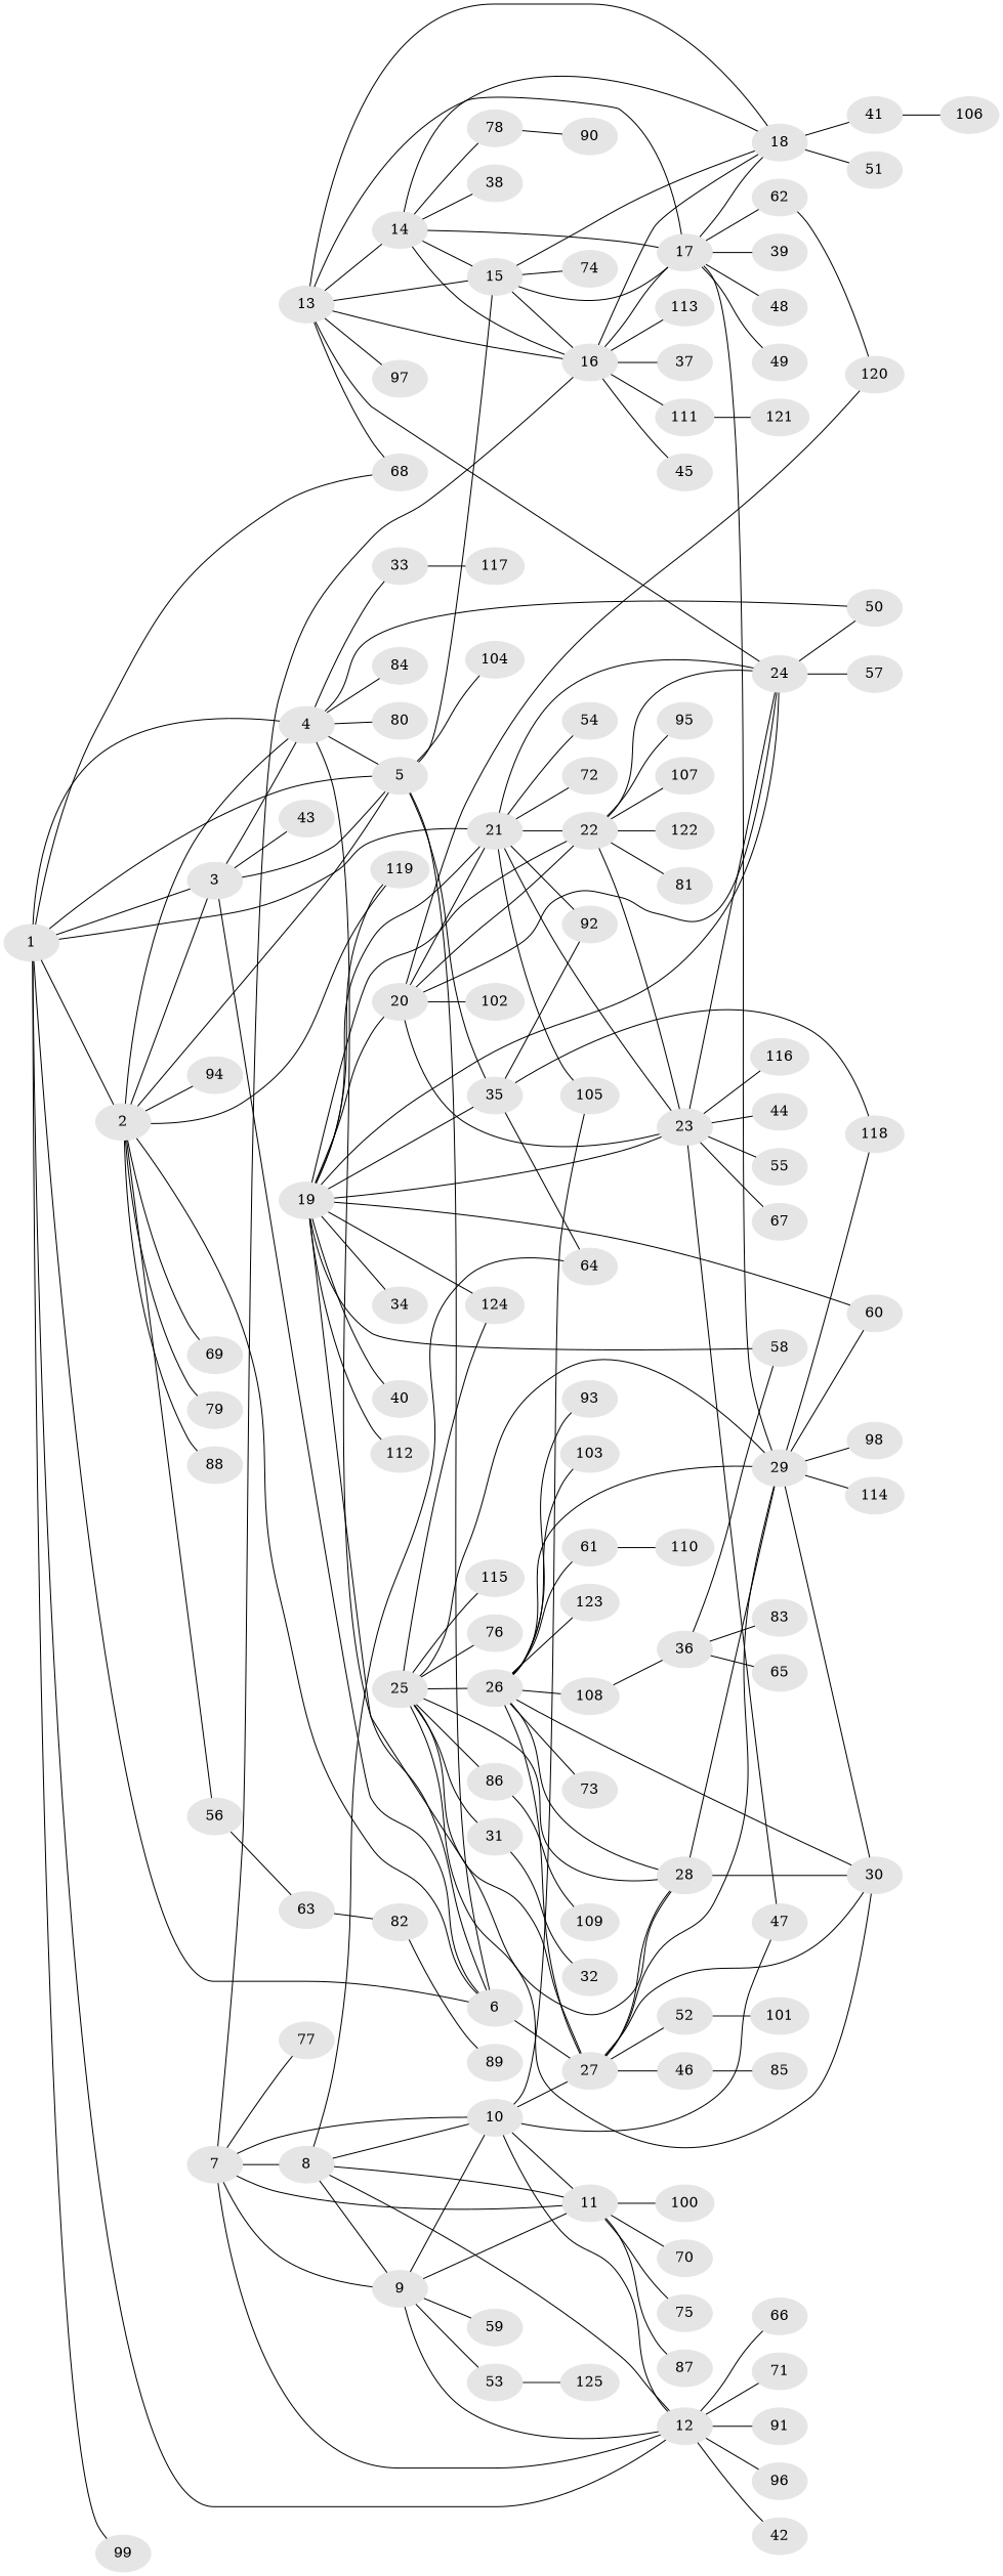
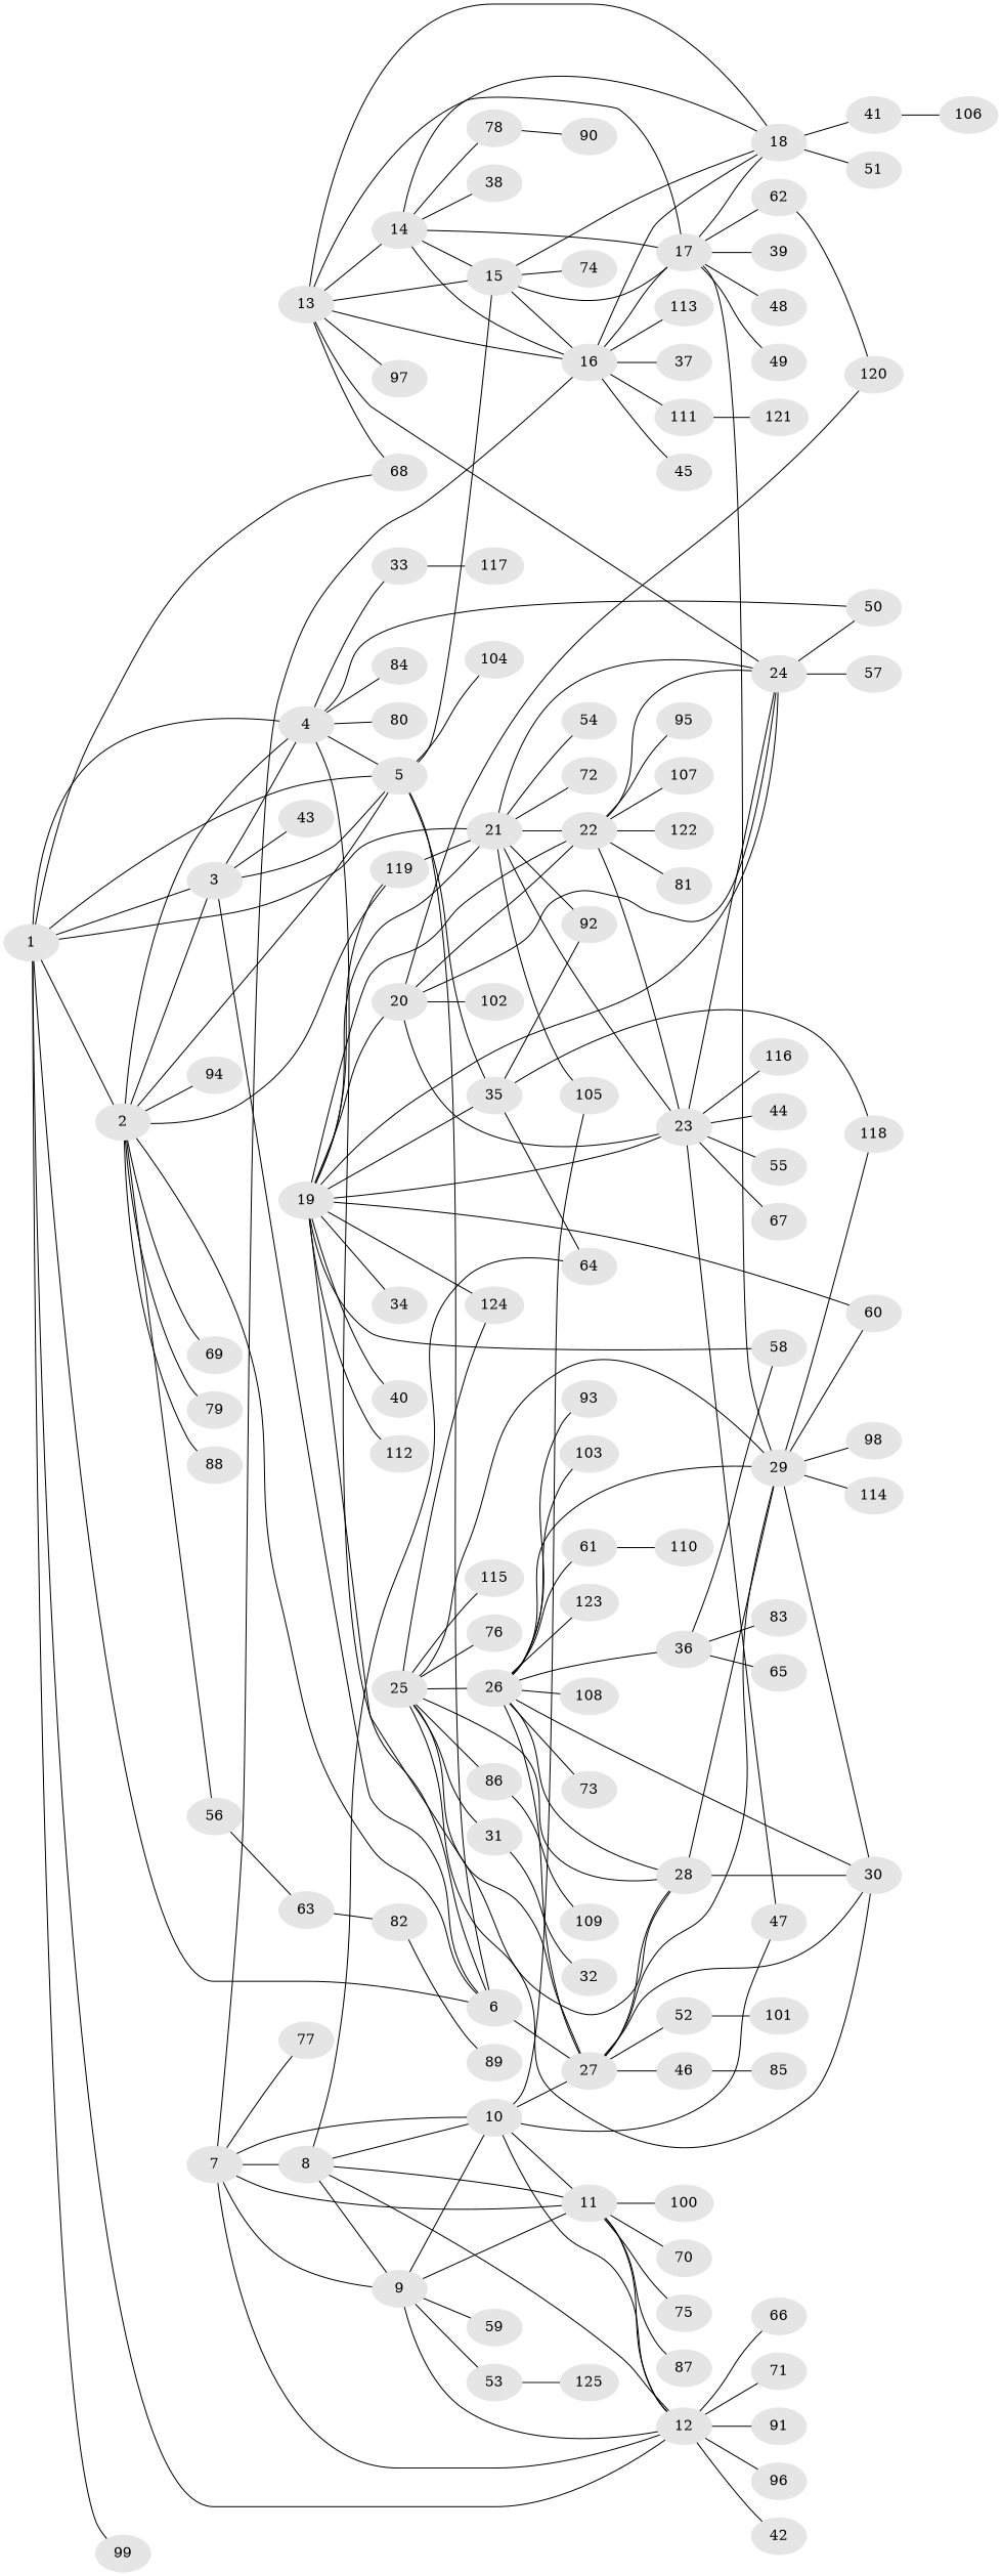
  graph {
    rankdir=LR
    node [color=gray90 style=filled]
    1
    2
    3
    4
    5
    6
    12
    21
    68
    99
    56
    69
    79
    88
    94
    119
    43
    33
    50
    80
    84
    15
    35
    104
    27
    42
    66
    71
    91
    96
    24
    22
    23
    54
    72
    92
    105
    63
    117
    16
    17
    18
    74
    64
    118
    29
    28
    30
    46
    52
    7
    8
    9
    10
    11
    77
    53
    59
    47
    70
    75
    87
    100
    37
    45
    111
    113
    125
    20
    102
    120
    13
    14
    97
    38
    78
    39
    48
    49
    62
    41
    51
    57
    90
    121
    60
    98
    114
    106
    19
    34
    40
    58
    112
    124
    81
    95
    107
    122
    44
    55
    67
    116
    25
    26
    31
    76
    86
    115
    36
    61
    73
    93
    103
    108
    123
    32
    109
    65
    83
    110
    85
    101
    82
    89
    1 -- 2
    1 -- 3
    1 -- 4
    1 -- 5
    1 -- 6
    1 -- 12
    1 -- 21
    1 -- 68
    1 -- 99
    2 -- 3
    2 -- 4
    2 -- 5
    2 -- 6
    2 -- 56
    2 -- 69
    2 -- 79
    2 -- 88
    2 -- 94
    2 -- 119
    3 -- 4
    3 -- 5
    3 -- 6
    3 -- 43
    4 -- 5
    4 -- 6
    4 -- 33
    4 -- 50
    4 -- 80
    4 -- 84
    5 -- 6
    5 -- 15
    5 -- 35
    5 -- 104
    6 -- 27
    12 -- 42
    12 -- 66
    12 -- 71
    12 -- 91
    12 -- 96
    21 -- 24
    21 -- 22
    21 -- 23
    21 -- 54
    21 -- 72
    21 -- 92
    21 -- 105
    56 -- 63
    33 -- 117
    15 -- 16
    15 -- 17
    15 -- 18
    15 -- 74
    35 -- 92
    35 -- 64
    35 -- 118
    27 -- 29
    27 -- 28
    27 -- 30
    27 -- 46
    27 -- 52
    24 -- 50
    24 -- 57
    22 -- 24
    22 -- 23
    22 -- 81
    22 -- 95
    22 -- 107
    22 -- 122
    23 -- 24
    23 -- 47
    23 -- 44
    23 -- 55
    23 -- 67
    23 -- 116
    63 -- 82
    16 -- 17
    16 -- 18
    16 -- 37
    16 -- 45
    16 -- 111
    16 -- 113
    17 -- 18
    17 -- 29
    17 -- 39
    17 -- 48
    17 -- 49
    17 -- 62
    18 -- 41
    18 -- 51
    29 -- 118
    29 -- 30
    29 -- 60
    29 -- 98
    29 -- 114
    28 -- 29
    28 -- 30
    46 -- 85
    52 -- 101
    7 -- 12
    7 -- 16
    7 -- 8
    7 -- 9
    7 -- 10
    7 -- 11
    7 -- 77
    8 -- 12
    8 -- 64
    8 -- 9
    8 -- 10
    8 -- 11
    9 -- 12
    9 -- 10
    9 -- 11
    9 -- 53
    9 -- 59
    10 -- 12
    10 -- 27
    10 -- 105
    10 -- 11
    10 -- 47
+   11 -- 12
    11 -- 70
    11 -- 75
    11 -- 87
    11 -- 100
    53 -- 125
    111 -- 121
-   20 -- 21
+   119 -- 21
    20 -- 24
    20 -- 22
    20 -- 23
    20 -- 102
    20 -- 120
    13 -- 68
    13 -- 15
    13 -- 24
    13 -- 16
    13 -- 17
    13 -- 18
    13 -- 14
    13 -- 97
    14 -- 15
    14 -- 16
    14 -- 17
    14 -- 18
    14 -- 38
    14 -- 78
    78 -- 90
    62 -- 120
    41 -- 106
    19 -- 21
    19 -- 119
    19 -- 35
    19 -- 24
    19 -- 22
    19 -- 23
    19 -- 28
    19 -- 20
    19 -- 60
    19 -- 34
    19 -- 40
    19 -- 58
    19 -- 112
    19 -- 124
    25 -- 27
    25 -- 29
    25 -- 28
    25 -- 30
    25 -- 124
    25 -- 26
    25 -- 31
    25 -- 76
    25 -- 86
    25 -- 115
    26 -- 27
    26 -- 29
    26 -- 28
    26 -- 30
-   108 -- 36
+   26 -- 36
    26 -- 61
    26 -- 73
    26 -- 93
    26 -- 103
    26 -- 108
    26 -- 123
    31 -- 32
    86 -- 109
    36 -- 58
    36 -- 65
    36 -- 83
    61 -- 110
    82 -- 89
  }
